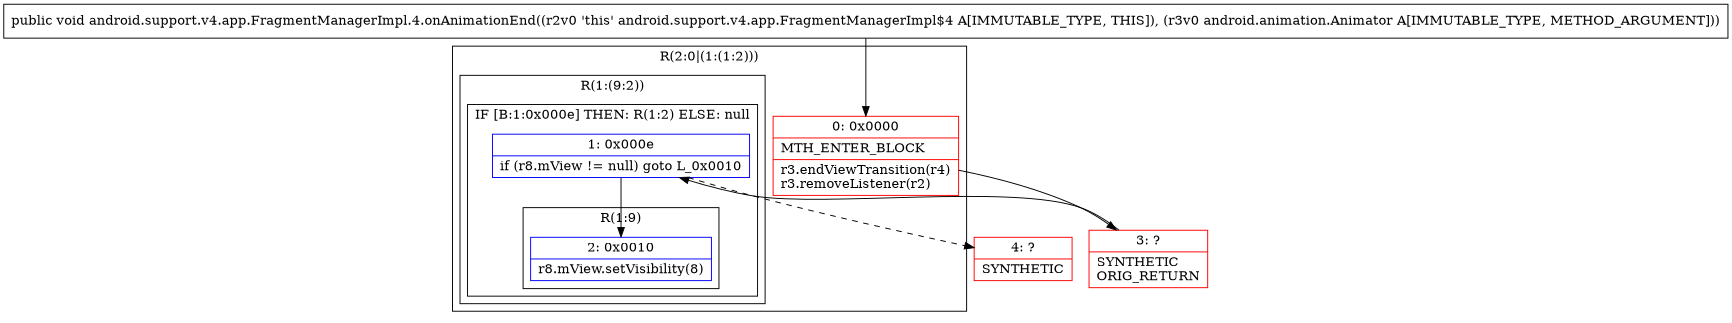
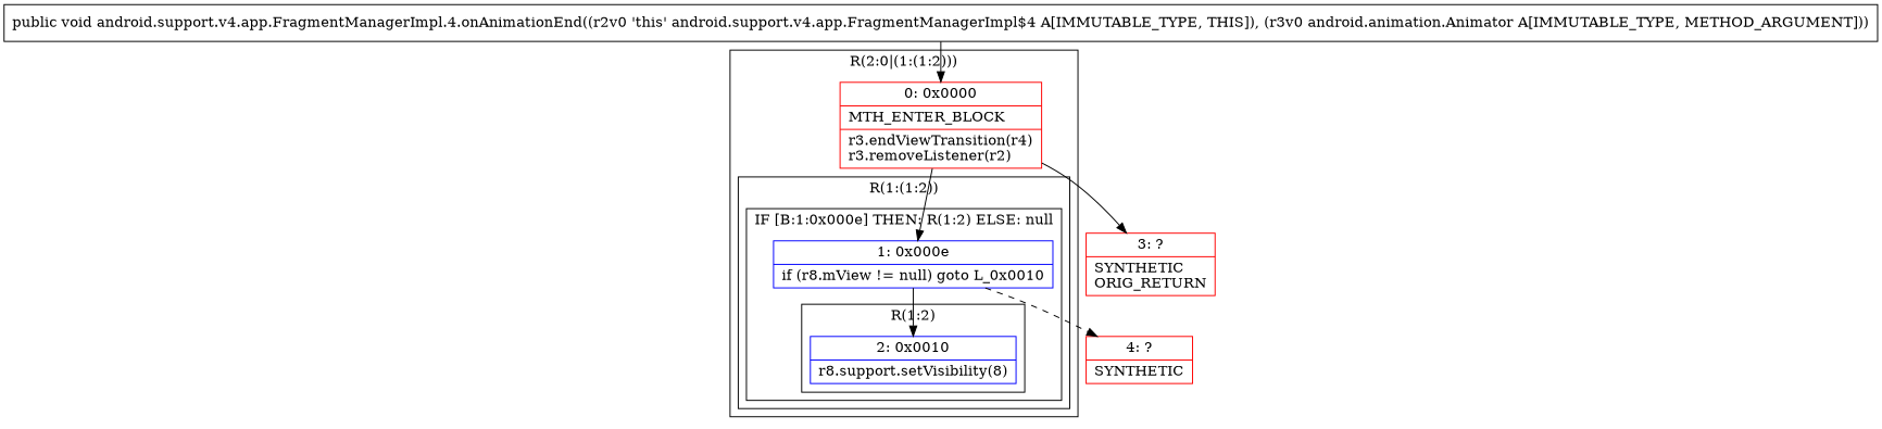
  digraph {
    node [color=red shape=record]
-   n1 [color=blue label="{2\:\ 0x0010|r8.mView.setVisibility(8)\l}"]
+   n1 [color=blue label="{2\:\ 0x0010|r8.support.setVisibility(8)\l}"]
    n2 [color=blue label="{1\:\ 0x000e|if (r8.mView != null) goto L_0x0010\l}"]
    n3 [label="{0\:\ 0x0000|MTH_ENTER_BLOCK\l|r3.endViewTransition(r4)\lr3.removeListener(r2)\l}"]
    n4 [label="{4\:\ ?|SYNTHETIC\l}"]
    n5 [label="{3\:\ ?|SYNTHETIC\lORIG_RETURN\l}"]
    n6 [label="{public void android.support.v4.app.FragmentManagerImpl.4.onAnimationEnd((r2v0 'this' android.support.v4.app.FragmentManagerImpl$4 A[IMMUTABLE_TYPE, THIS]), (r3v0 android.animation.Animator A[IMMUTABLE_TYPE, METHOD_ARGUMENT])) }" color=""]
    subgraph cluster_1 {
      label="R(2:0|(1:(1:2)))"
      n3
      subgraph cluster_2 {
-       label="R(1:(9:2))"
+       label="R(1:(1:2))"
        subgraph cluster_3 {
          label="IF [B:1:0x000e] THEN: R(1:2) ELSE: null"
          n2
          subgraph cluster_4 {
-           label="R(1:9)"
+           label="R(1:2)"
            n1
          }
        }
      }
    }
    n2 -> n1
    n2 -> n4 [style=dashed]
-   n5 -> n2
+   n3 -> n2
    n3 -> n5
    n6 -> n3
  }
